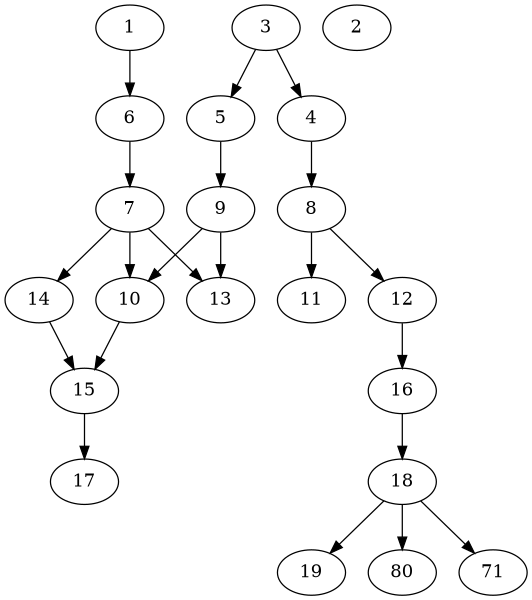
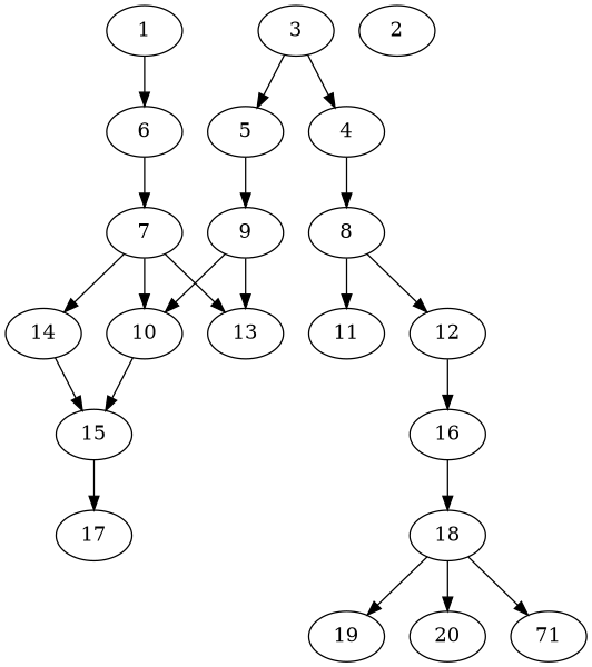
  digraph {
    node [alpha=0.11]
    1 [expect_size=449224046720571200]
    6 [alpha=0.07 expect_size=995021100435024]
    7 [alpha=0.08 expect_size=830605963166345088]
    10 [alpha=0.04 expect_size=45750031518426392]
    13 [alpha=0.06 expect_size=277122101224069152]
    14 [expect_size=66453685901020224]
    2 [alpha=0.07 expect_size=168525300096261408]
    3 [alpha=0.04 expect_size=14012376603407082]
    4 [alpha=0.12 expect_size=2980601857161676288]
    5 [alpha=0.02 expect_size=1974823389690858]
    8 [alpha=0.03 expect_size=2069164206978213120]
    9 [alpha=0.00 expect_size=1132965117660183296]
    11 [alpha=0.13 expect_size=485705522256005696]
    12 [alpha=0.09 expect_size=45673057782371616]
    16 [alpha=0.16 expect_size=24923216643367108608]
    15 [alpha=0.07 expect_size=9523590283561600]
    17 [alpha=0.10 expect_size=11956555018433360]
    18 [alpha=0.18 expect_size=62699411705025265664]
    19 [expect_size=3594628815110063]
-   20 [alpha=0.10 expect_size=7077684992740161 label=80]
+   20 [alpha=0.10 expect_size=7077684992740161]
    n21 [alpha=0.13 expect_size=16147029444689350 label=71]
    1 -> 6
    6 -> 7
    7 -> 10
    7 -> 13
    7 -> 14
    10 -> 15
    14 -> 15
    3 -> 4
    3 -> 5
    4 -> 8
    5 -> 9
    8 -> 11
    8 -> 12
    9 -> 10
    9 -> 13
    12 -> 16
    16 -> 18
    15 -> 17
    18 -> 19
    18 -> 20
    18 -> n21
  }
